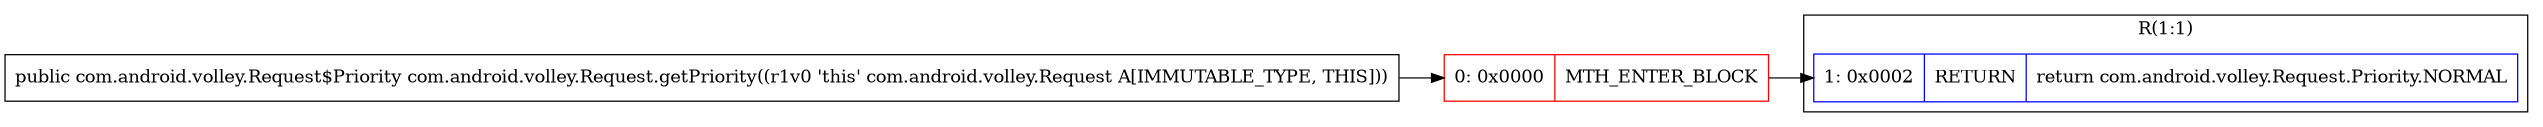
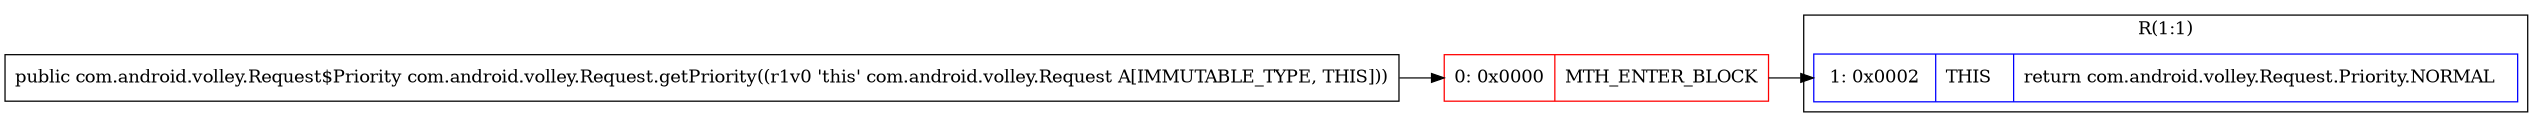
  digraph {
    rankdir=LR
    node [shape=record]
-   n1 [color=blue label="{1\:\ 0x0002|RETURN\l|return com.android.volley.Request.Priority.NORMAL\l}"]
+   n1 [color=blue label="{1\:\ 0x0002|THIS\l|return com.android.volley.Request.Priority.NORMAL\l}"]
    n2 [color=red label="{0\:\ 0x0000|MTH_ENTER_BLOCK\l}"]
    n3 [label="{public com.android.volley.Request$Priority com.android.volley.Request.getPriority((r1v0 'this' com.android.volley.Request A[IMMUTABLE_TYPE, THIS])) }"]
    subgraph cluster_1 {
      label="R(1:1)"
      n1
    }
    n2 -> n1
    n3 -> n2
  }
